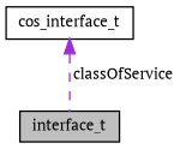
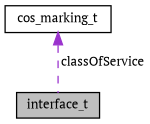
  digraph {
    fontname="PT Serif"
    node [color=black fontname="PT Serif" fontsize=10 shape=record]
    n1 [fillcolor=grey75 fontcolor=black height=0.2 label=interface_t style=filled width=0.4]
-   n2 [height=0.2 label=cos_interface_t width=0.4]
+   n2 [height=0.2 label=cos_marking_t width=0.4]
    n2 -> n1 [color=darkorchid3 dir=back fontname="PT Serif" fontsize=10 label=" classOfService" labelfontname=Helvetica labelfontsize=10 style=dashed]
  }
